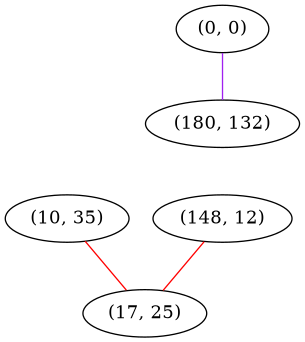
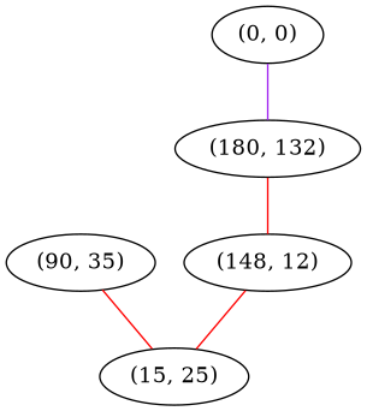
  graph {
    edge [color=red weight=1]
    n1 [label="(148, 12)"]
    "(180, 132)"
-   "(15, 25)" [label="(17, 25)"]
-   "(10, 35)"
+   "(15, 25)"
+   "(10, 35)" [label="(90, 35)"]
    "(0, 0)"
    n1 -- "(15, 25)"
+   "(180, 132)" -- n1
    "(10, 35)" -- "(15, 25)"
    "(0, 0)" -- "(180, 132)" [color=purple weight=4]
  }
